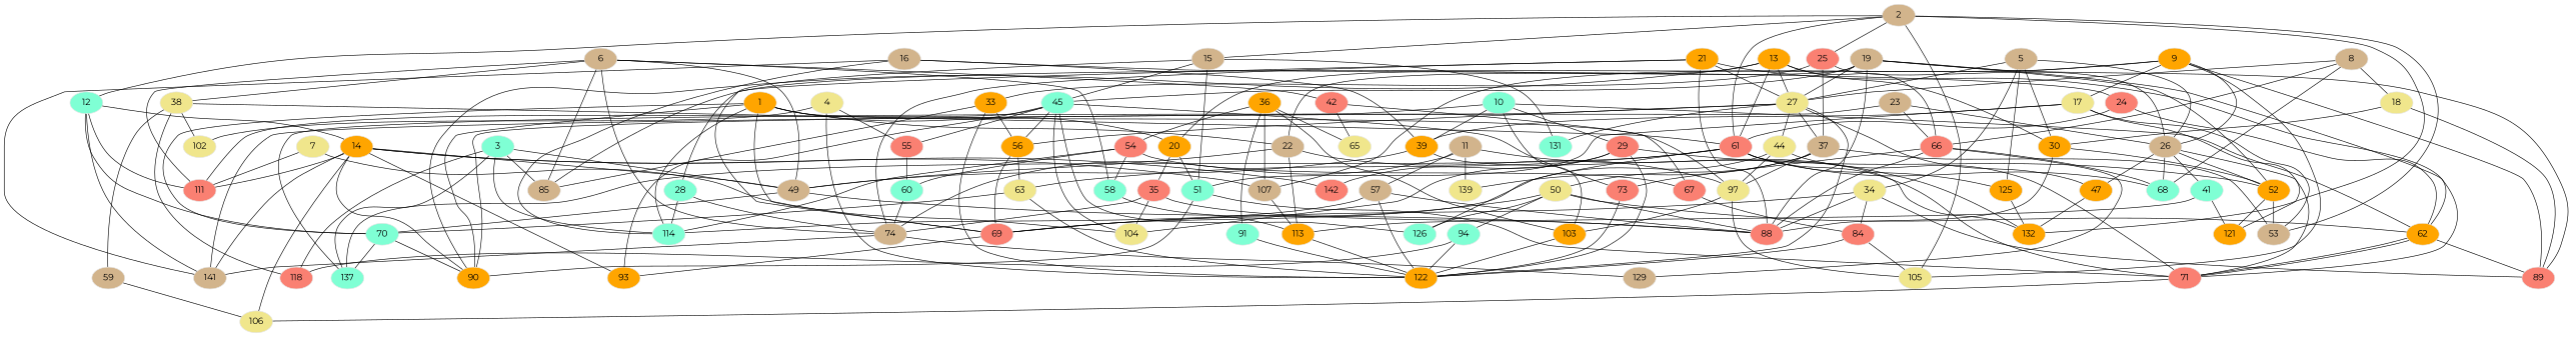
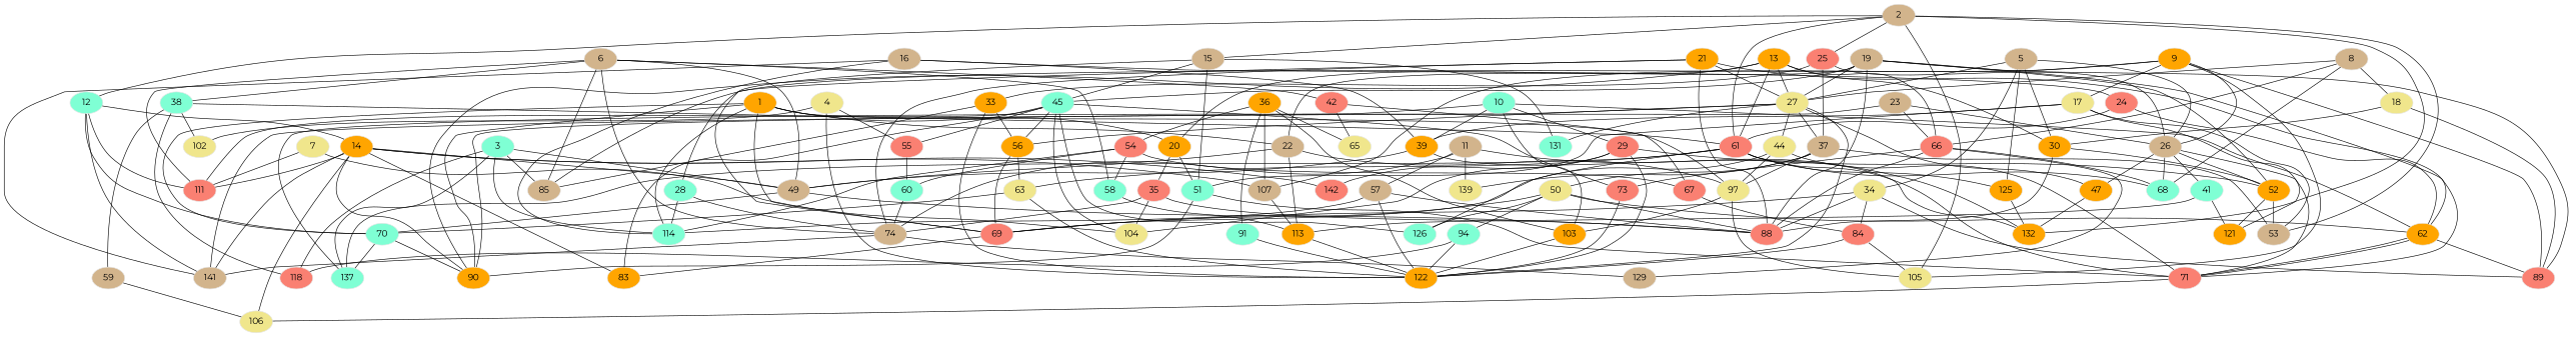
  graph {
    fontname=Montserrat
    node [color=gray90 fillcolor=orange fontname=Montserrat style=filled]
    edge [fontname=Montserrat]
    1 [super="+46"]
    20 [super="+109"]
    22 [fillcolor=tan super="+32"]
    69 [fillcolor=salmon super="+115"]
    70 [fillcolor=aquamarine super="+116"]
    90 [super="+124"]
    97 [fillcolor=khaki super="+117"]
    114 [fillcolor=aquamarine]
    51 [fillcolor=aquamarine super="+86"]
    35 [fillcolor=salmon]
    49 [fillcolor=tan super="+144"]
    113
-   83 [label=93]
+   83
    137 [fillcolor=aquamarine]
    105 [fillcolor=khaki]
    103
    2 [fillcolor=tan super="+127"]
    12 [fillcolor=aquamarine super="+48"]
    15 [fillcolor=tan super="+128"]
    25 [fillcolor=salmon]
    53 [fillcolor=tan]
    61 [fillcolor=salmon super="+108"]
    132
    111 [fillcolor=salmon super="+123"]
    141 [fillcolor=tan]
    14 [super="+92"]
    45 [fillcolor=aquamarine super="+87"]
    n28 [fillcolor=aquamarine label=131]
    26 [fillcolor=tan super="+134"]
    33
    37 [fillcolor=tan super="+136"]
    125
    68 [fillcolor=aquamarine]
    71 [fillcolor=salmon super="+120"]
    126 [fillcolor=aquamarine]
    63 [fillcolor=khaki]
    3 [fillcolor=aquamarine super="+81"]
    85 [fillcolor=tan super="+143"]
    118 [fillcolor=salmon]
    88 [fillcolor=salmon super="+119"]
    4 [fillcolor=khaki]
    55 [fillcolor=salmon]
    102 [fillcolor=khaki]
    122 [super="+130"]
    60 [fillcolor=aquamarine]
    52 [super="+82"]
    41 [fillcolor=aquamarine]
    47 [super="+77"]
    5 [fillcolor=tan]
    27 [fillcolor=khaki super="+100"]
    30 [super="+72"]
    34 [fillcolor=khaki super="+95"]
    44 [fillcolor=khaki]
    56
    89 [fillcolor=salmon super="+138"]
    84 [fillcolor=salmon super="+96"]
    6 [fillcolor=tan super="+131"]
-   38 [fillcolor=khaki super="+78"]
+   38 [fillcolor=aquamarine super="+78"]
    42 [fillcolor=salmon]
    58 [fillcolor=aquamarine]
    74 [fillcolor=tan super="+80"]
    59 [fillcolor=tan]
    65 [fillcolor=khaki]
    67 [fillcolor=salmon]
    129 [fillcolor=tan]
    7 [fillcolor=khaki]
    104 [fillcolor=khaki]
    18 [fillcolor=khaki super="+31"]
    8 [fillcolor=tan]
    66 [fillcolor=salmon super="+79"]
    73 [fillcolor=salmon]
    9 [super="+75"]
    17 [fillcolor=khaki]
    107 [fillcolor=tan]
    39 [super="+98"]
    121
    10 [fillcolor=aquamarine super="+64"]
    29 [fillcolor=salmon super="+76"]
    62 [super="+101"]
    142 [fillcolor=salmon]
    57 [fillcolor=tan super="+135"]
    11 [fillcolor=tan]
    139 [fillcolor=khaki]
    106 [fillcolor=khaki]
    13 [super="+140"]
    16 [fillcolor=tan]
    24 [fillcolor=salmon]
    19 [fillcolor=tan super="+112"]
    21
    28 [fillcolor=aquamarine super="+40"]
    23 [fillcolor=tan]
    50 [fillcolor=khaki super="+110"]
    36 [super="+43"]
    54 [fillcolor=salmon]
    91 [fillcolor=aquamarine]
    94 [fillcolor=aquamarine]
    1 -- 20
    1 -- 22
    1 -- 69
    1 -- 70
    1 -- 90
    1 -- 97
    1 -- 114
    20 -- 51
    20 -- 35
    22 -- 97
    22 -- 49
    22 -- 113
    69 -- 83
    70 -- 90
    70 -- 137
    97 -- 105
    97 -- 103
    51 -- 90
    51 -- 71
    35 -- 88 [weight=2]
    35 -- 74
    35 -- 104
    49 -- 70
    49 -- 88
    113 -- 122
    103 -- 122
    2 -- 105
    2 -- 12
    2 -- 15
    2 -- 25
    2 -- 53
    2 -- 61
    2 -- 132 [weight=2]
    12 -- 70
    12 -- 111
    12 -- 141
    12 -- 14
    15 -- 69
    15 -- 51
    15 -- 45
    15 -- n28
    25 -- 26
    25 -- 33
    25 -- 37
    61 -- 137
    61 -- 125
    61 -- 68
    61 -- 71
    61 -- 126
    61 -- 63
    14 -- 90
    14 -- 49
    14 -- 83
    14 -- 111
    14 -- 141
    14 -- 107
    14 -- 142
    14 -- 106
    45 -- 83
    45 -- 111
    45 -- 126
    45 -- 55
    45 -- 56
    45 -- 104
    45 -- 73
    26 -- 68
    26 -- 71
    26 -- 52
    26 -- 41
    26 -- 47
    33 -- 85
    33 -- 122
    33 -- 56
    37 -- 97
    37 -- 53
    37 -- 139
    37 -- 50
    125 -- 132
    71 -- 106
    63 -- 70
    63 -- 122
    3 -- 114
    3 -- 49
    3 -- 137
    3 -- 85
    3 -- 118
    4 -- 55
    4 -- 102
    4 -- 122
    55 -- 60
    60 -- 74
    52 -- 53
    52 -- 121
    41 -- 113
    41 -- 121
    47 -- 132
    5 -- 26
    5 -- 125
    5 -- 27
    5 -- 30
    5 -- 34
    27 -- 90
    27 -- n28
    27 -- 37
    27 -- 122
    27 -- 47
    27 -- 44
    27 -- 56
    30 -- 88
    30 -- 52
    34 -- 69
    34 -- 88
    34 -- 89
    34 -- 84
    44 -- 69
    44 -- 97
    44 -- 71
    56 -- 69
    56 -- 63
    84 -- 105
    84 -- 122
    6 -- 49
    6 -- 111
    6 -- 85
    6 -- 38
    6 -- 42
    6 -- 58
    6 -- 74
    38 -- 61
    38 -- 118 [weight=2]
    38 -- 102
    38 -- 59
    42 -- 65
    42 -- 67
    58 -- 113
    74 -- 141
    74 -- 129
    59 -- 106
    67 -- 84
    7 -- 111
    7 -- 104
    18 -- 30
    18 -- 89
    8 -- 68
    8 -- 27
    8 -- 18
    8 -- 66
    66 -- 68
    66 -- 88
    66 -- 129
    66 -- 73
    73 -- 122
    9 -- 105
    9 -- 26
    9 -- 85
    9 -- 89
    9 -- 17
    9 -- 107
    17 -- 51
    17 -- 53
    17 -- 39
    17 -- 121
    107 -- 113
    39 -- 49
    39 -- 132
    10 -- 103
    10 -- 141
    10 -- 39
    10 -- 29
    10 -- 62
    29 -- 122
    29 -- 52
    29 -- 104
    29 -- 142
    62 -- 71
    62 -- 71
    62 -- 89
    57 -- 114
    57 -- 88
    57 -- 122
    11 -- 132
    11 -- 74
    11 -- 57
    11 -- 139
    13 -- 20
    13 -- 90
    13 -- 61
    13 -- 27
    13 -- 30
    13 -- 66
    16 -- 114
    16 -- 141
    16 -- 39
    16 -- 24
    24 -- 61
    24 -- 62
    19 -- 22
    19 -- 45 [weight=2]
    19 -- 88
    19 -- 52
    19 -- 27
    19 -- 89
    19 -- 62
    21 -- 71
    21 -- 88
    21 -- 27
    21 -- 74
    21 -- 28
    28 -- 114
    28 -- 74
    23 -- 137
    23 -- 26
    23 -- 66
    50 -- 69
    50 -- 126
    50 -- 88
    50 -- 62
    50 -- 94
    36 -- 103
    36 -- 65
    36 -- 107
    36 -- 54
    36 -- 91
    54 -- 114
    54 -- 60
    54 -- 58
    54 -- 67
    91 -- 122
    94 -- 118
    94 -- 122
  }
